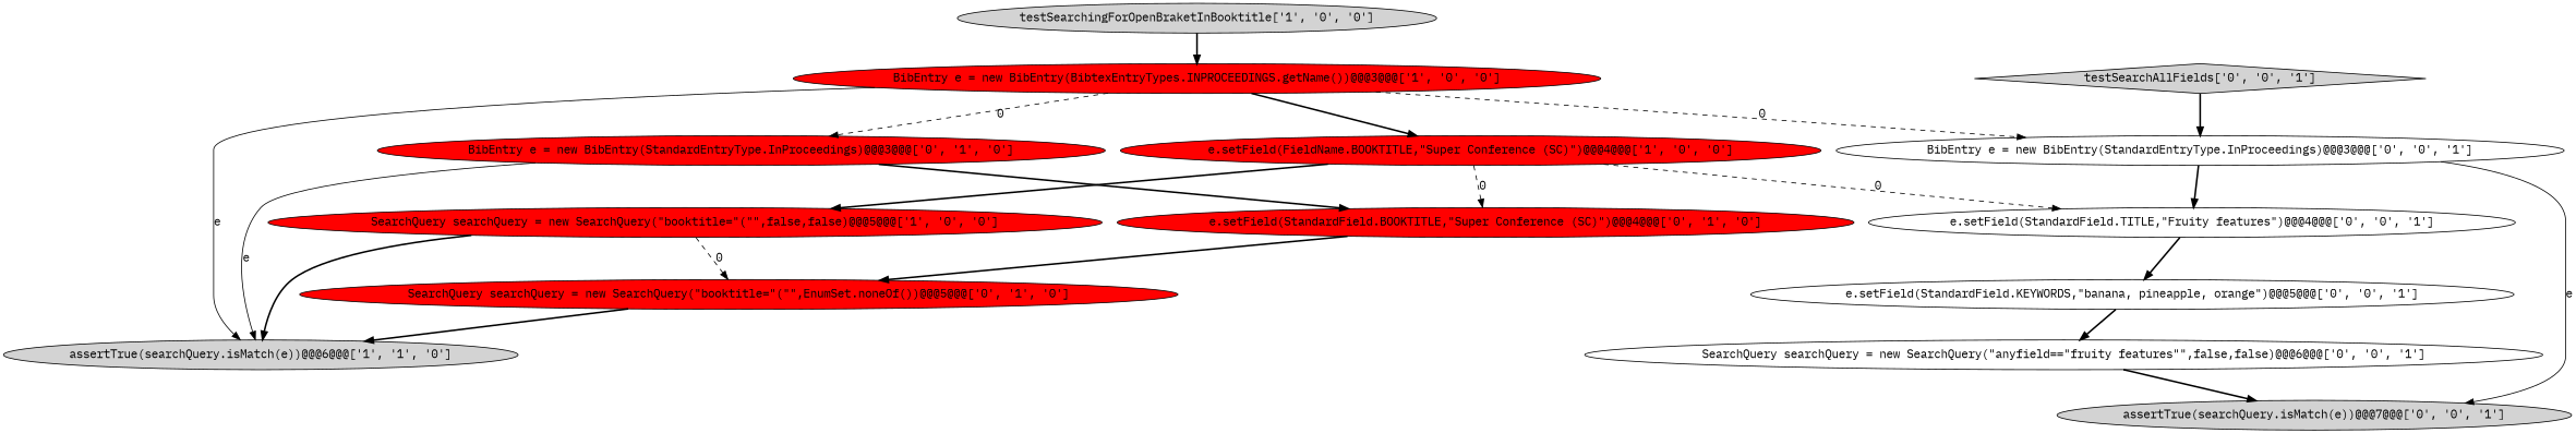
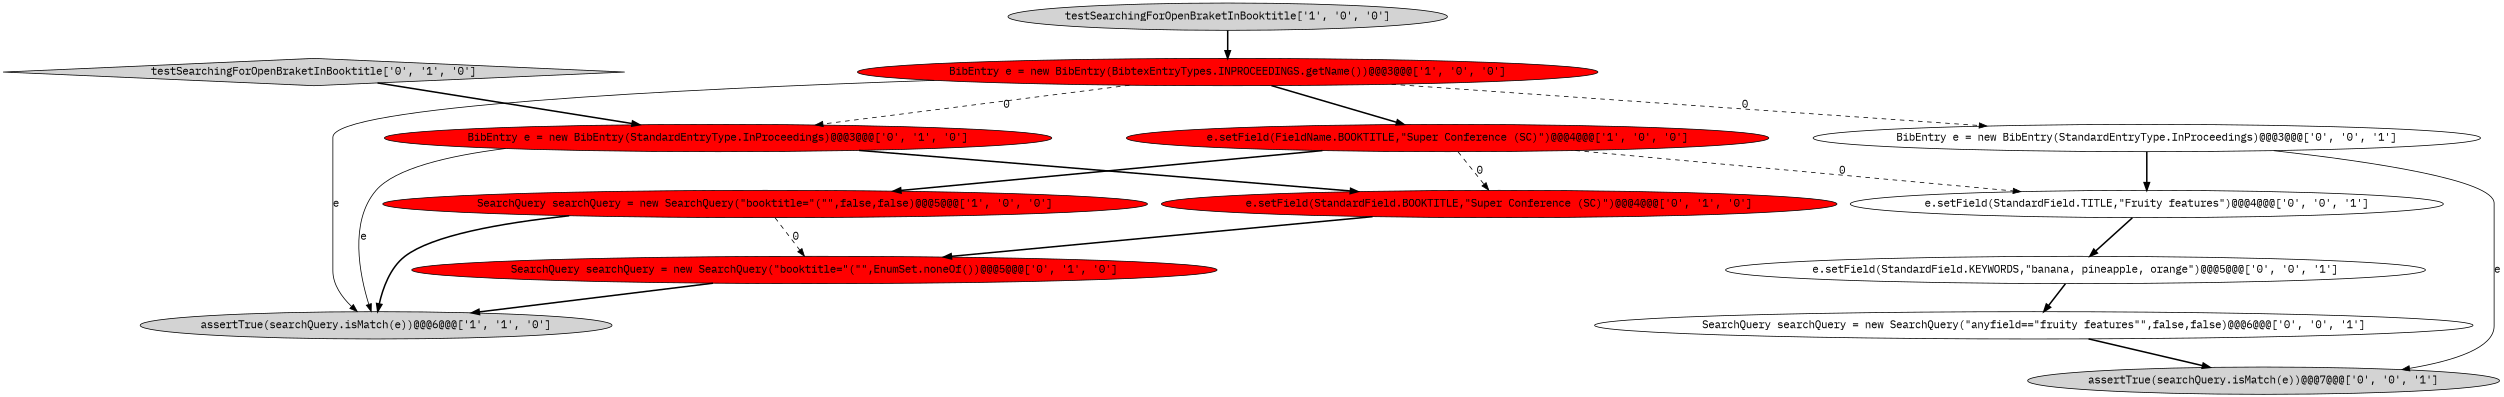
  digraph {
    fontname="IBM Plex Mono"
    node [fillcolor=red fontname="IBM Plex Mono" shape=ellipse style=filled]
    edge [fontname="IBM Plex Mono" style=bold]
+   n1 [fillcolor=lightgray label="testSearchingForOpenBraketInBooktitle['0', '1', '0']" shape=diamond]
    n2 [label="BibEntry e = new BibEntry(StandardEntryType.InProceedings)@@@3@@@['0', '1', '0']"]
    n3 [label="e.setField(StandardField.BOOKTITLE,\"Super Conference (SC)\")@@@4@@@['0', '1', '0']"]
    n4 [fillcolor=lightgray label="assertTrue(searchQuery.isMatch(e))@@@6@@@['1', '1', '0']"]
    n5 [label="SearchQuery searchQuery = new SearchQuery(\"booktitle=\"(\"\",EnumSet.noneOf())@@@5@@@['0', '1', '0']"]
    n6 [fillcolor=lightgray label="testSearchingForOpenBraketInBooktitle['1', '0', '0']"]
    n7 [label="BibEntry e = new BibEntry(BibtexEntryTypes.INPROCEEDINGS.getName())@@@3@@@['1', '0', '0']"]
    n8 [fillcolor=white label="BibEntry e = new BibEntry(StandardEntryType.InProceedings)@@@3@@@['0', '0', '1']"]
    n9 [label="e.setField(FieldName.BOOKTITLE,\"Super Conference (SC)\")@@@4@@@['1', '0', '0']"]
    n10 [label="SearchQuery searchQuery = new SearchQuery(\"booktitle=\"(\"\",false,false)@@@5@@@['1', '0', '0']"]
-   n11 [fillcolor=lightgray label="testSearchAllFields['0', '0', '1']" shape=diamond]
    n12 [fillcolor=lightgray label="assertTrue(searchQuery.isMatch(e))@@@7@@@['0', '0', '1']"]
    n13 [fillcolor=white label="e.setField(StandardField.TITLE,\"Fruity features\")@@@4@@@['0', '0', '1']"]
    n14 [fillcolor=white label="SearchQuery searchQuery = new SearchQuery(\"anyfield==\"fruity features\"\",false,false)@@@6@@@['0', '0', '1']"]
    n15 [fillcolor=white label="e.setField(StandardField.KEYWORDS,\"banana, pineapple, orange\")@@@5@@@['0', '0', '1']"]
+   n1 -> n2
    n2 -> n3
    n2 -> n4 [label=e style=solid]
    n3 -> n5
    n5 -> n4
    n6 -> n7
    n7 -> n2 [label=0 style=dashed]
    n7 -> n4 [label=e style=solid]
    n7 -> n8 [label=0 style=dashed]
    n7 -> n9
    n8 -> n12 [label=e style=solid]
    n8 -> n13
    n9 -> n3 [label=0 style=dashed]
    n9 -> n10
    n9 -> n13 [label=0 style=dashed]
    n10 -> n4
    n10 -> n5 [label=0 style=dashed]
-   n11 -> n8
    n13 -> n15
    n14 -> n12
    n15 -> n14
  }
